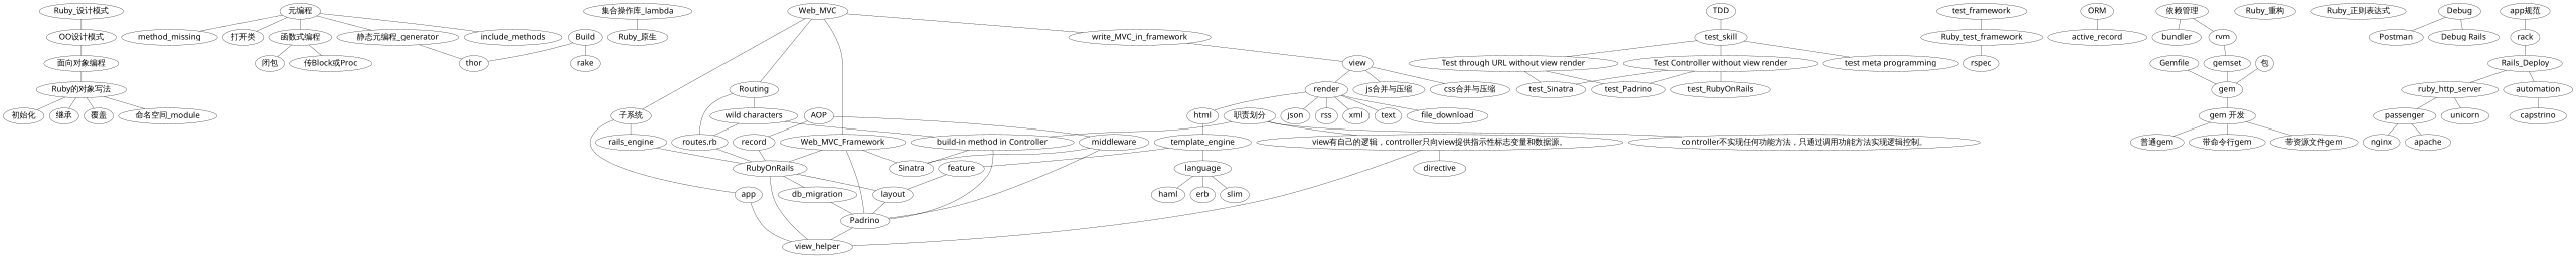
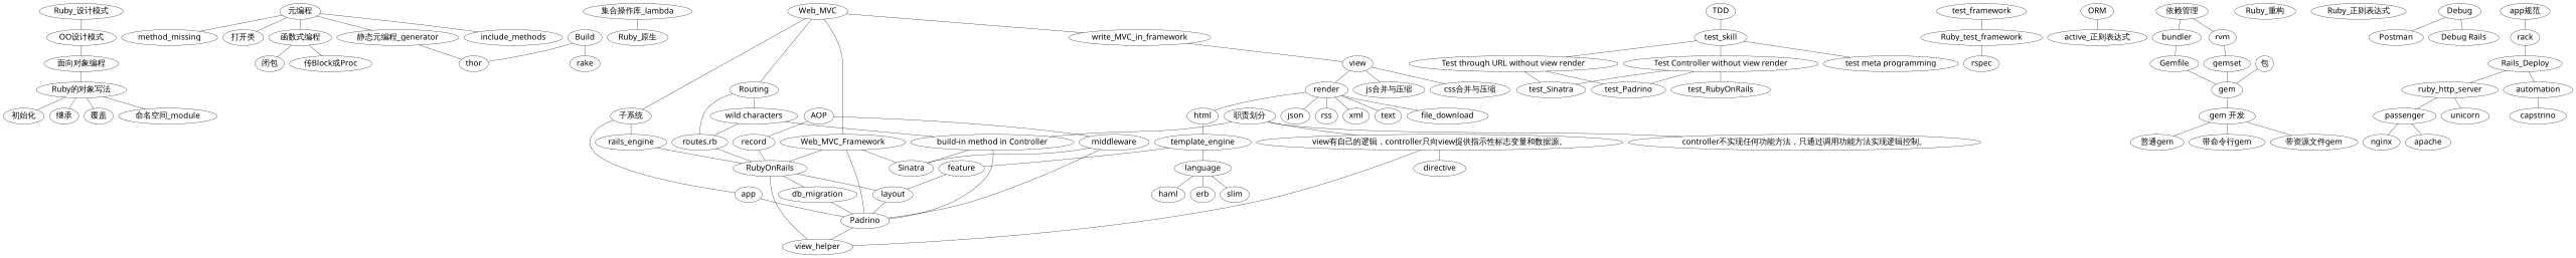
  graph {
    node [fontname=Verdana fontsize=28]
    "面向对象编程"
    "Ruby的对象写法"
    "初始化"
    "继承"
    "覆盖"
    "命名空间_module"
    "元编程"
    include_methods
    method_missing
    "打开类"
    "静态元编程_generator"
    "函数式编程"
    thor
    "传Block或Proc"
    "闭包"
    "集合操作库_lambda"
    "Ruby_原生"
    Web_MVC
    Routing
    write_MVC_in_framework
    "子系统"
    Web_MVC_Framework
    "wild characters"
    "routes.rb"
    view
    rails_engine
    app
    RubyOnRails
    Sinatra
    Padrino
    "build-in method in Controller"
    layout
    view_helper
    db_migration
    render
    "js合并与压缩"
    "css合并与压缩"
    html
    json
    rss
    xml
    text
    file_download
    template_engine
    language
    feature
    haml
    erb
    slim
    n50 [label=record]
    AOP
    middleware
    TDD
    test_skill
    "Test Controller without view render"
    "Test through URL without view render"
    "test meta programming"
    test_Padrino
    test_RubyOnRails
    test_Sinatra
    test_framework
    Ruby_test_framework
    rspec
    "职责划分"
    "controller不实现任何功能方法，只通过调用功能方法实现逻辑控制。"
    "view有自己的逻辑，controller只向view提供指示性标志变量和数据源。"
    directive
    "Ruby_设计模式"
    "OO设计模式"
    ORM
-   active_record
+   active_record [label="active_正则表达式"]
    Build
    rake
    "依赖管理"
    bundler
    rvm
    Gemfile
    gemset
    gem
    "gem 开发"
    "普通gem"
    "带命令行gem"
    "带资源文件gem"
    "包"
    "Ruby_重构"
    "Ruby_正则表达式"
    Debug
    Postman
    "Debug Rails"
    "app规范"
    rack
    Rails_Deploy
    ruby_http_server
    automation
    passenger
    unicorn
    capstrino
    nginx
    apache
    "面向对象编程" -- "Ruby的对象写法"
    "Ruby的对象写法" -- "初始化"
    "Ruby的对象写法" -- "继承"
    "Ruby的对象写法" -- "覆盖"
    "Ruby的对象写法" -- "命名空间_module"
    "元编程" -- include_methods
    "元编程" -- method_missing
    "元编程" -- "打开类"
    "元编程" -- "静态元编程_generator"
    "元编程" -- "函数式编程"
    "静态元编程_generator" -- thor
    "函数式编程" -- "传Block或Proc"
    "函数式编程" -- "闭包"
    "集合操作库_lambda" -- "Ruby_原生"
    Web_MVC -- Routing
    Web_MVC -- write_MVC_in_framework
    Web_MVC -- "子系统"
    Web_MVC -- Web_MVC_Framework
    Routing -- "wild characters"
    Routing -- "routes.rb"
    write_MVC_in_framework -- view
    "子系统" -- rails_engine
    "子系统" -- app
    Web_MVC_Framework -- RubyOnRails
    Web_MVC_Framework -- Sinatra
    Web_MVC_Framework -- Padrino
    "wild characters" -- "routes.rb"
    "wild characters" -- "build-in method in Controller"
    "routes.rb" -- RubyOnRails
    view -- render
    view -- "js合并与压缩"
    view -- "css合并与压缩"
    rails_engine -- RubyOnRails
-   app -- view_helper
+   app -- Padrino
    RubyOnRails -- layout
    RubyOnRails -- view_helper
    RubyOnRails -- db_migration
    Padrino -- view_helper
    "build-in method in Controller" -- Sinatra
    "build-in method in Controller" -- Padrino
    layout -- Padrino
    db_migration -- Padrino
    render -- html
    render -- json
    render -- rss
    render -- xml
    render -- text
    render -- file_download
    html -- template_engine
    template_engine -- language
    template_engine -- feature
    language -- haml
    language -- erb
    language -- slim
    feature -- layout
    n50 -- RubyOnRails
    AOP -- n50
    AOP -- middleware
    middleware -- Sinatra
    middleware -- Padrino
    TDD -- test_skill
    test_skill -- "Test Controller without view render"
    test_skill -- "Test through URL without view render"
    test_skill -- "test meta programming"
    "Test Controller without view render" -- test_Padrino
    "Test Controller without view render" -- test_RubyOnRails
    "Test Controller without view render" -- test_Sinatra
    "Test through URL without view render" -- test_Padrino
    "Test through URL without view render" -- test_Sinatra
    test_framework -- Ruby_test_framework
    Ruby_test_framework -- rspec
    "职责划分" -- "build-in method in Controller"
    "职责划分" -- "controller不实现任何功能方法，只通过调用功能方法实现逻辑控制。"
    "职责划分" -- "view有自己的逻辑，controller只向view提供指示性标志变量和数据源。"
    "view有自己的逻辑，controller只向view提供指示性标志变量和数据源。" -- view_helper
    "view有自己的逻辑，controller只向view提供指示性标志变量和数据源。" -- directive
    "Ruby_设计模式" -- "OO设计模式"
    "OO设计模式" -- "面向对象编程"
    ORM -- active_record
    Build -- thor
    Build -- rake
    "依赖管理" -- bundler
    "依赖管理" -- rvm
+   bundler -- Gemfile
    rvm -- gemset
    Gemfile -- gem
    gemset -- gem
    gem -- "gem 开发"
    "gem 开发" -- "普通gem"
    "gem 开发" -- "带命令行gem"
    "gem 开发" -- "带资源文件gem"
    "包" -- gem
    Debug -- Postman
    Debug -- "Debug Rails"
    "app规范" -- rack
    rack -- Rails_Deploy
    Rails_Deploy -- ruby_http_server
    Rails_Deploy -- automation
    ruby_http_server -- passenger
    ruby_http_server -- unicorn
    automation -- capstrino
    passenger -- nginx
    passenger -- apache
  }
